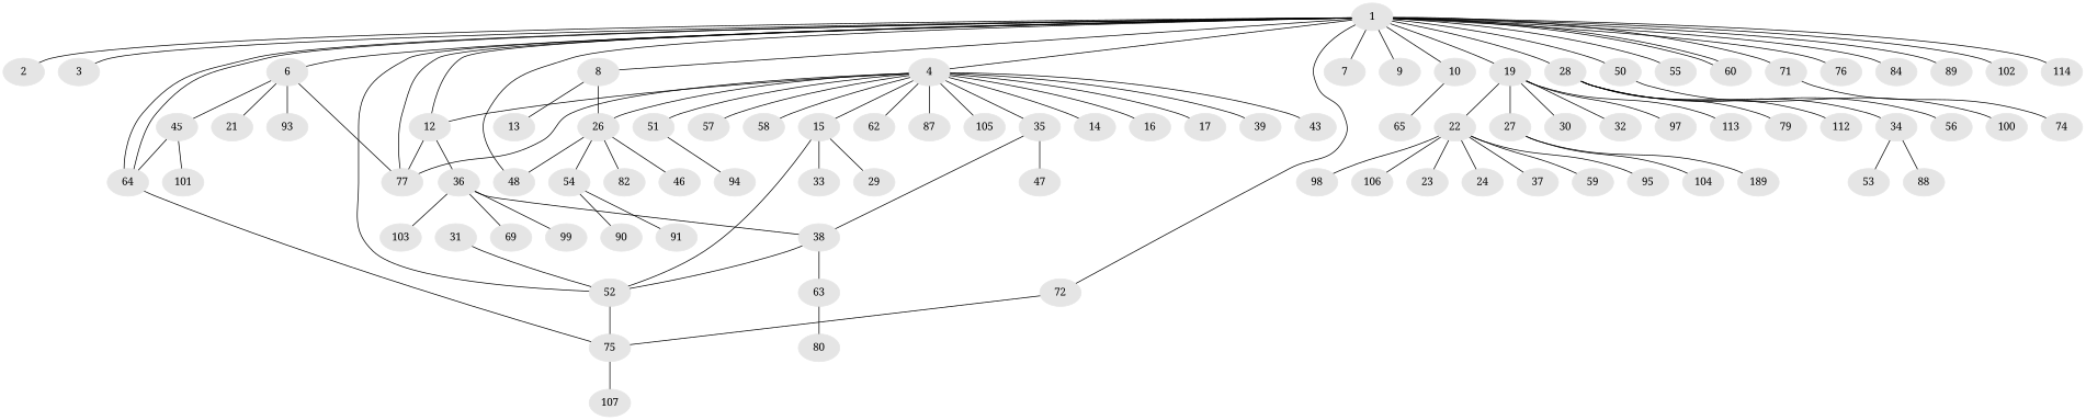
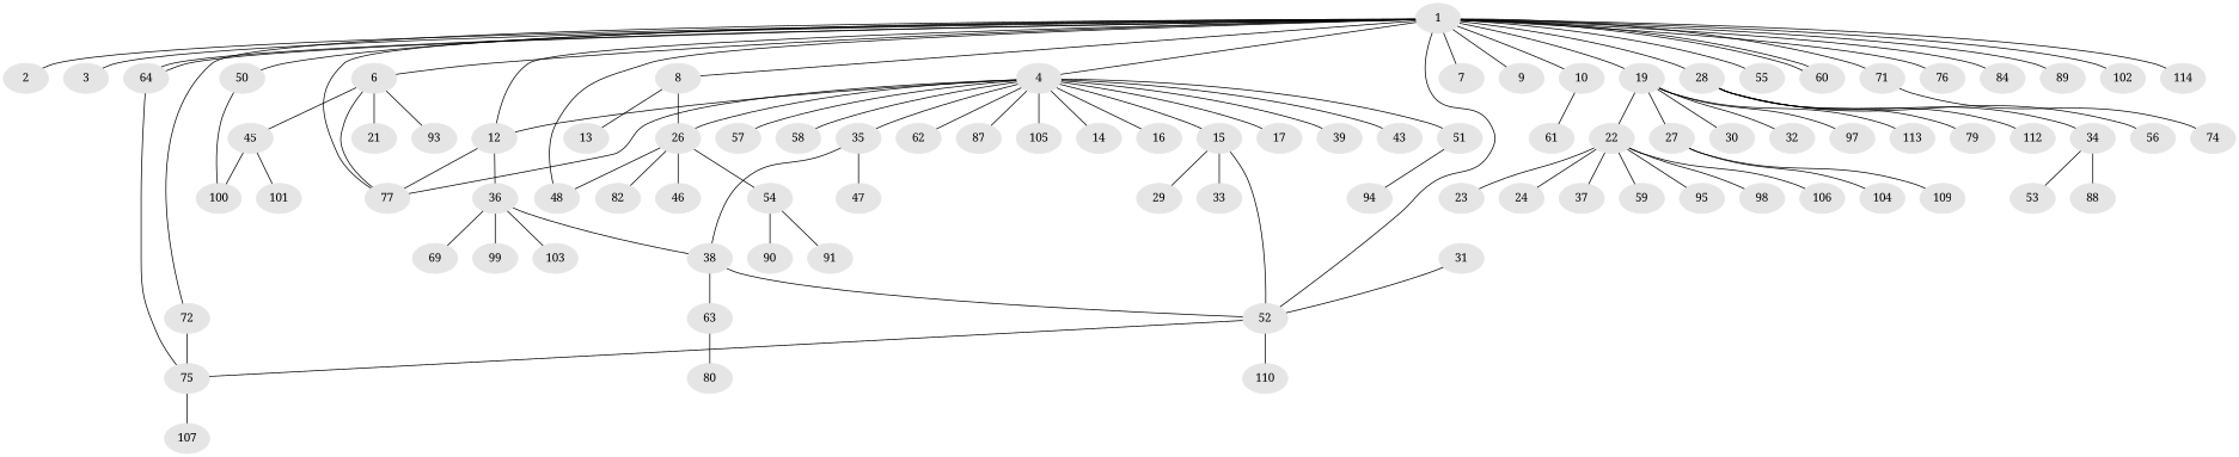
  graph {
    fontname="Noto Serif"
    node [color=gray90 fontname="Noto Serif" style=filled]
    edge [fontname="Noto Serif"]
    1 [super="+11"]
    2 [super="+67"]
    3
    4 [super="+5"]
    6 [super="+65"]
    7 [super="+25"]
    8 [super="+40"]
    9
    10
    12 [super="+44"]
    19 [super="+20"]
    28 [super="+49"]
    48
    50
    52 [super="+86"]
    55
    60
    64 [super="+81"]
    71
    72
    76 [super="+78"]
    77 [super="+108"]
    84
    89
    102
    114
    14 [super="+41"]
    15 [super="+18"]
    16
    17
    26 [super="+92"]
    35 [super="+85"]
    39
    43
    51
    57
    58
    62
    87
    105
    21
    45 [super="+68"]
    93
    13
-   61 [label=65]
+   61
    36 [super="+96"]
    22 [super="+42"]
    27 [super="+73"]
    30
    32
    97
    113
    34
    56
    79
    112
    100
    75 [super="+111"]
+   110
    74
    29
    33
    46
    54 [super="+83"]
    82
    31
    38 [super="+66"]
    47
    94
    101
    69
    99
    103
    23
    24 [super="+70"]
    37
    59
    95
    98
    106
    104
-   109 [label=189]
+   109
    90
    91
    53
    88
    63
    80
    107
    1 -- 2
    1 -- 3
    1 -- 4
    1 -- 6
    1 -- 7
    1 -- 8
    1 -- 9
    1 -- 10
    1 -- 12 [weight=2]
    1 -- 19
    1 -- 28
    1 -- 48
    1 -- 50
    1 -- 52
    1 -- 55
    1 -- 60
    1 -- 60
    1 -- 64
    1 -- 64
    1 -- 71
    1 -- 72
    1 -- 76
    1 -- 77
    1 -- 84
    1 -- 89
    1 -- 102
    1 -- 114
    4 -- 12
    4 -- 77
    4 -- 14
    4 -- 15
    4 -- 16
    4 -- 17
    4 -- 26
    4 -- 35
    4 -- 39
    4 -- 43
    4 -- 51
    4 -- 57
    4 -- 58
    4 -- 62
    4 -- 87
    4 -- 105
    6 -- 77
    6 -- 21
    6 -- 45
    6 -- 93
    8 -- 26
    8 -- 13
    10 -- 61
    12 -- 77
    12 -- 36
    19 -- 22
    19 -- 27 [weight=2]
    19 -- 30
    19 -- 32
    19 -- 97
    19 -- 113
    28 -- 34
    28 -- 56
    28 -- 79
    28 -- 112
    50 -- 100
    52 -- 75
+   52 -- 110
    64 -- 75
    71 -- 74
    72 -- 75
    15 -- 52
    15 -- 29
    15 -- 33
    26 -- 48
    26 -- 46
    26 -- 54 [weight=2]
    26 -- 82
    35 -- 38
    35 -- 47
    51 -- 94
-   45 -- 64
+   45 -- 100
    45 -- 101
    36 -- 38
    36 -- 69
    36 -- 99
    36 -- 103
    22 -- 23
    22 -- 24
    22 -- 37
    22 -- 59
    22 -- 95
    22 -- 98
    22 -- 106
    27 -- 104
    27 -- 109
    34 -- 53
    34 -- 88
    75 -- 107
    54 -- 90
    54 -- 91
    31 -- 52
    38 -- 52
    38 -- 63
    63 -- 80
  }
